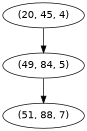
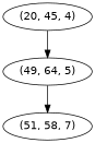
  digraph {
    fontname="DejaVu Sans"
    node [fontname="DejaVu Sans"]
    edge [fontname="DejaVu Sans"]
    n1 [label="(20, 45, 4)"]
-   "(49, 64, 5)" [label="(49, 84, 5)"]
-   "(51, 58, 7)" [label="(51, 88, 7)"]
+   "(49, 64, 5)"
+   "(51, 58, 7)"
    n1 -> "(49, 64, 5)"
    "(49, 64, 5)" -> "(51, 58, 7)"
  }
